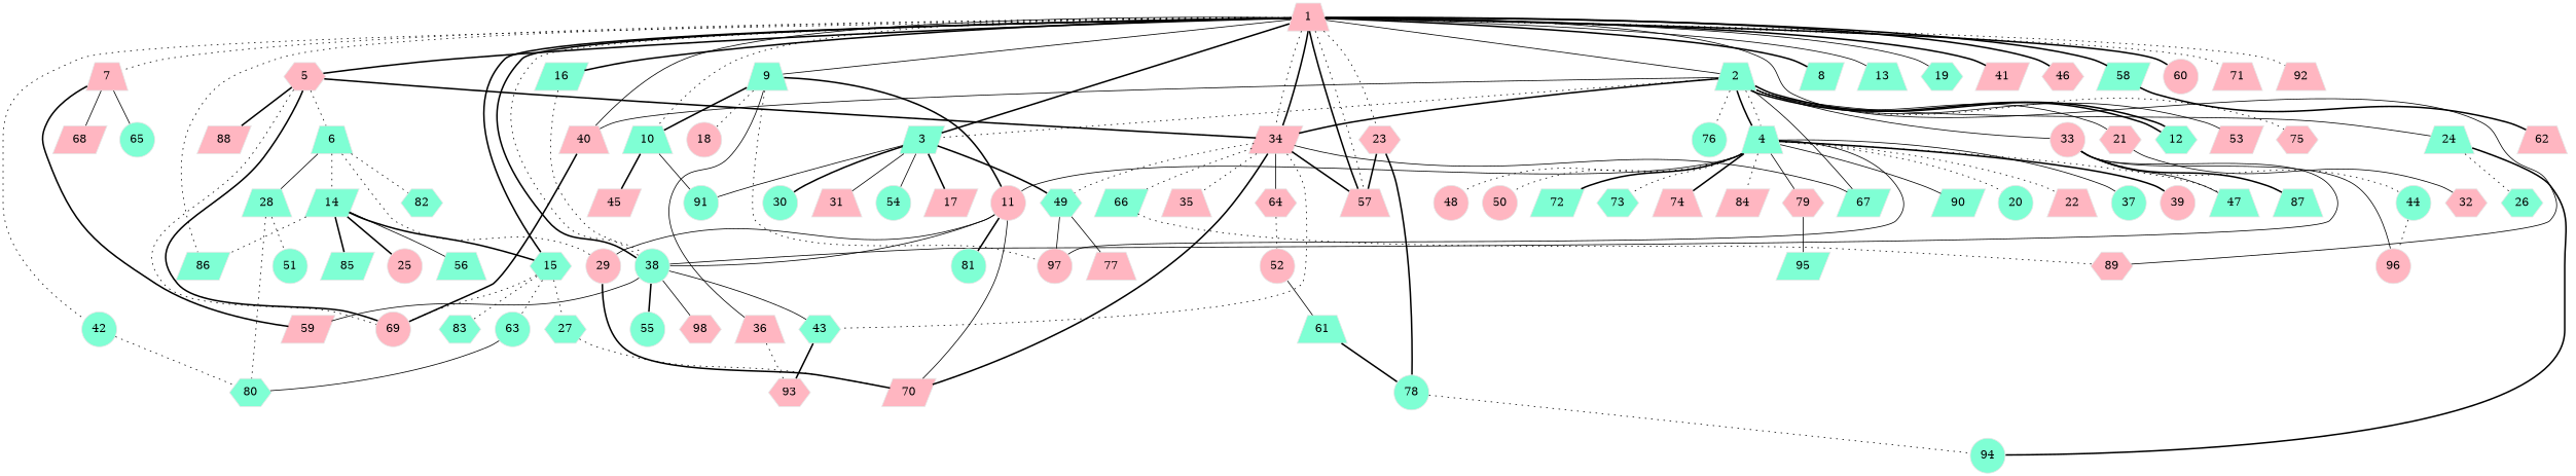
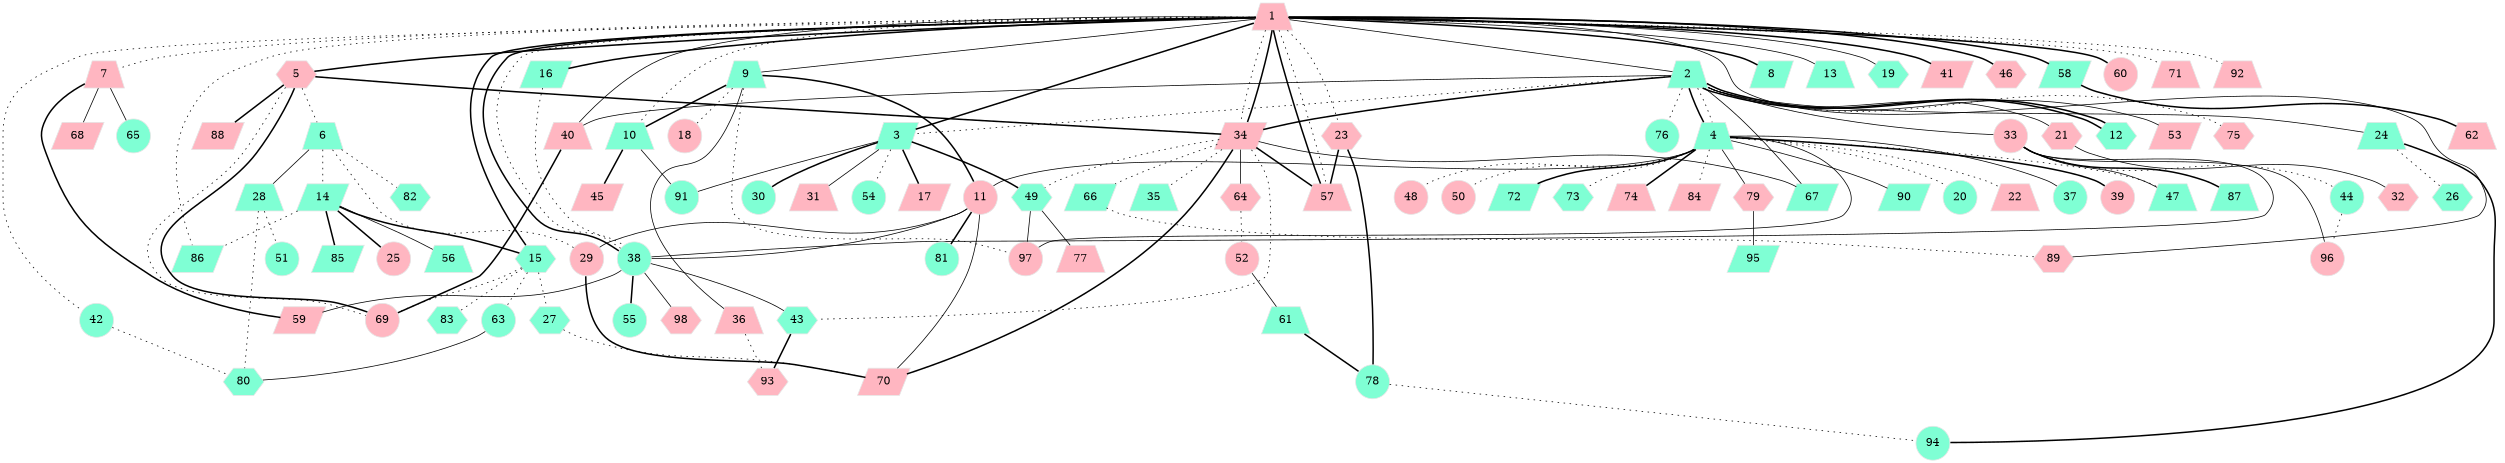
  graph {
    node [color=gray90 fillcolor=aquamarine shape=circle style=filled]
    edge [style=dotted]
    1 [fillcolor=lightpink shape=trapezium]
    2 [shape=trapezium]
    3 [shape=parallelogram]
    5 [fillcolor=lightpink shape=hexagon]
    7 [fillcolor=lightpink shape=trapezium]
    8 [shape=parallelogram]
    9 [shape=trapezium]
    10 [shape=trapezium]
    13 [shape=trapezium]
    15 [shape=hexagon]
    16 [shape=parallelogram]
    19 [shape=hexagon]
    23 [fillcolor=lightpink shape=hexagon]
    34 [fillcolor=lightpink shape=parallelogram]
    38
    40 [fillcolor=lightpink shape=trapezium]
    41 [fillcolor=lightpink shape=parallelogram]
    42
    46 [fillcolor=lightpink shape=hexagon]
    57 [fillcolor=lightpink shape=trapezium]
    58 [shape=parallelogram]
    60 [fillcolor=lightpink]
    71 [fillcolor=lightpink shape=trapezium]
    86 [shape=parallelogram]
    89 [fillcolor=lightpink shape=hexagon]
    92 [fillcolor=lightpink shape=trapezium]
    4 [shape=trapezium]
    12 [shape=hexagon]
    21 [fillcolor=lightpink shape=hexagon]
    24 [shape=trapezium]
    33 [fillcolor=lightpink]
    53 [fillcolor=lightpink shape=parallelogram]
    67 [shape=parallelogram]
    75 [fillcolor=lightpink shape=hexagon]
    76
    17 [fillcolor=lightpink shape=parallelogram]
    30
    31 [fillcolor=lightpink shape=trapezium]
    49 [shape=hexagon]
    54
    91
    6 [shape=trapezium]
    69 [fillcolor=lightpink]
    88 [fillcolor=lightpink shape=parallelogram]
    59 [fillcolor=lightpink shape=parallelogram]
    65
    68 [fillcolor=lightpink shape=parallelogram]
    11 [fillcolor=lightpink]
    97 [fillcolor=lightpink]
    18 [fillcolor=lightpink]
    36 [fillcolor=lightpink shape=trapezium]
    45 [fillcolor=lightpink shape=parallelogram]
    27 [shape=hexagon]
    63
    83 [shape=hexagon]
    78
    70 [fillcolor=lightpink shape=parallelogram]
-   35 [fillcolor=lightpink shape=trapezium]
+   35 [shape=trapezium]
    43 [shape=hexagon]
    64 [fillcolor=lightpink shape=hexagon]
    66 [shape=parallelogram]
    55
    98 [fillcolor=lightpink shape=hexagon]
    80 [shape=hexagon]
    52 [fillcolor=lightpink]
    61 [shape=trapezium]
    62 [fillcolor=lightpink shape=trapezium]
    20
    22 [fillcolor=lightpink shape=trapezium]
    37
    39 [fillcolor=lightpink]
    47 [shape=trapezium]
    48 [fillcolor=lightpink]
    50 [fillcolor=lightpink]
    72 [shape=parallelogram]
    73 [shape=hexagon]
    74 [fillcolor=lightpink shape=trapezium]
    79 [fillcolor=lightpink shape=hexagon]
    84 [fillcolor=lightpink shape=parallelogram]
    90 [shape=parallelogram]
    32 [fillcolor=lightpink shape=hexagon]
    26 [shape=hexagon]
    94
    44
    87 [shape=trapezium]
    96 [fillcolor=lightpink]
    77 [fillcolor=lightpink shape=trapezium]
    29 [fillcolor=lightpink]
    81
    95 [shape=parallelogram]
    14 [shape=parallelogram]
    28 [shape=trapezium]
    82 [shape=hexagon]
    25 [fillcolor=lightpink]
    56 [shape=trapezium]
    85 [shape=parallelogram]
    51
    93 [fillcolor=lightpink shape=hexagon]
    1 -- 2 [style=solid]
    1 -- 3 [style=bold]
    1 -- 5 [style=bold]
    1 -- 7
    1 -- 8 [style=bold]
    1 -- 9 [style=solid]
    1 -- 10
    1 -- 13 [style=solid]
    1 -- 15 [style=bold]
    1 -- 16 [style=bold]
    1 -- 19 [style=solid]
    1 -- 23
    1 -- 34
    1 -- 34 [style=bold]
    1 -- 38 [style=bold]
    1 -- 38
    1 -- 40 [style=solid]
    1 -- 41 [style=bold]
    1 -- 42
    1 -- 46 [style=bold]
    1 -- 57 [style=bold]
    1 -- 57
    1 -- 58 [style=bold]
    1 -- 60 [style=bold]
    1 -- 71
    1 -- 86
    1 -- 89 [style=solid]
    1 -- 92
    2 -- 3
    2 -- 34 [style=bold]
    2 -- 40 [style=solid]
    2 -- 4 [style=bold]
    2 -- 4
    2 -- 12 [style=bold]
    2 -- 12 [style=bold]
    2 -- 21 [style=solid]
    2 -- 24 [style=solid]
    2 -- 33 [style=solid]
    2 -- 53 [style=solid]
    2 -- 67 [style=solid]
    2 -- 75
    2 -- 76
    3 -- 17 [style=bold]
    3 -- 30 [style=bold]
    3 -- 31 [style=solid]
    3 -- 49 [style=bold]
-   3 -- 54 [style=solid]
+   3 -- 54
    3 -- 91 [style=solid]
    5 -- 34 [style=bold]
    5 -- 6
    5 -- 69
    5 -- 69 [style=bold]
    5 -- 88 [style=bold]
    7 -- 59 [style=bold]
    7 -- 65 [style=solid]
    7 -- 68 [style=solid]
    9 -- 10 [style=bold]
    9 -- 11 [style=bold]
    9 -- 97
    9 -- 18
    9 -- 36 [style=solid]
    10 -- 91 [style=solid]
    10 -- 45 [style=bold]
    15 -- 69
    15 -- 27
    15 -- 63
    15 -- 83
    16 -- 38
    23 -- 57 [style=bold]
    23 -- 78 [style=bold]
    34 -- 57 [style=bold]
    34 -- 67 [style=solid]
    34 -- 49
    34 -- 70 [style=bold]
    34 -- 35
    34 -- 43
    34 -- 64 [style=solid]
    34 -- 66
    38 -- 59 [style=solid]
    38 -- 43 [style=solid]
    38 -- 55 [style=bold]
    38 -- 98 [style=solid]
    40 -- 69 [style=bold]
    42 -- 80
    58 -- 62 [style=bold]
    4 -- 11 [style=solid]
    4 -- 97 [style=solid]
    4 -- 20
    4 -- 22
    4 -- 37 [style=solid]
    4 -- 39 [style=bold]
    4 -- 47
    4 -- 48
    4 -- 50
    4 -- 72 [style=bold]
    4 -- 73
    4 -- 74 [style=bold]
    4 -- 79 [style=solid]
    4 -- 84
    4 -- 90 [style=solid]
    21 -- 32 [style=solid]
    24 -- 26
    24 -- 94 [style=bold]
    33 -- 38 [style=solid]
    33 -- 47 [style=solid]
    33 -- 44
    33 -- 87 [style=bold]
    33 -- 96 [style=solid]
    49 -- 97 [style=solid]
    49 -- 77 [style=solid]
    6 -- 29
    6 -- 14
    6 -- 28 [style=solid]
    6 -- 82
    11 -- 38 [style=solid]
    11 -- 70 [style=solid]
    11 -- 29 [style=solid]
    11 -- 81 [style=bold]
    36 -- 93
    27 -- 70
    63 -- 80 [style=solid]
    78 -- 94
    43 -- 93 [style=bold]
    64 -- 52
    66 -- 89
    52 -- 61 [style=solid]
    61 -- 78 [style=bold]
    79 -- 95 [style=solid]
    44 -- 96
    29 -- 70 [style=bold]
    14 -- 15 [style=bold]
    14 -- 86
    14 -- 25 [style=bold]
    14 -- 56 [style=solid]
    14 -- 85 [style=bold]
    28 -- 80
    28 -- 51
  }
